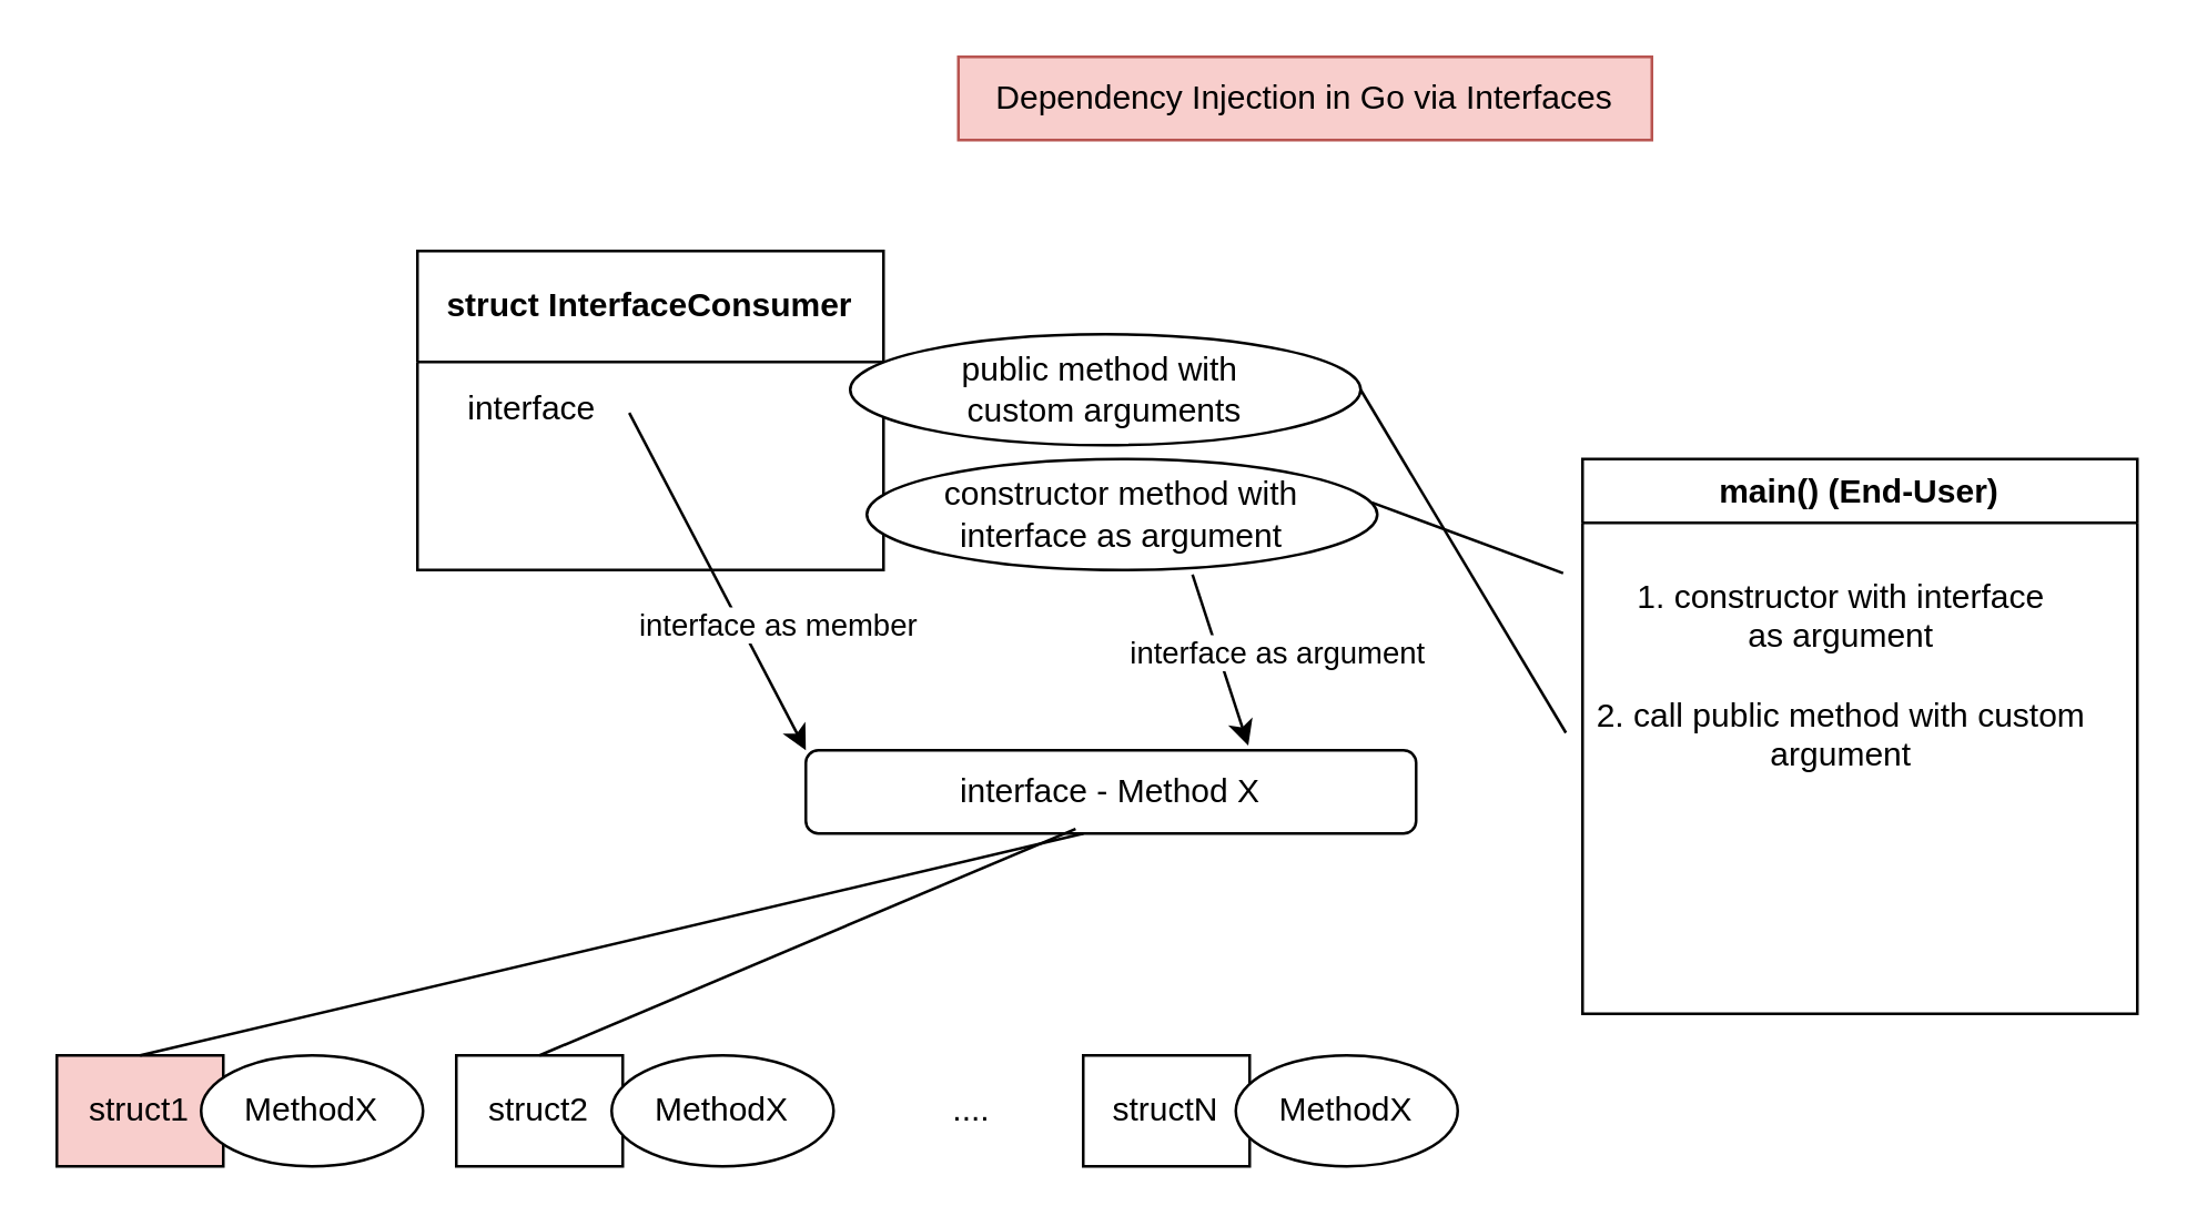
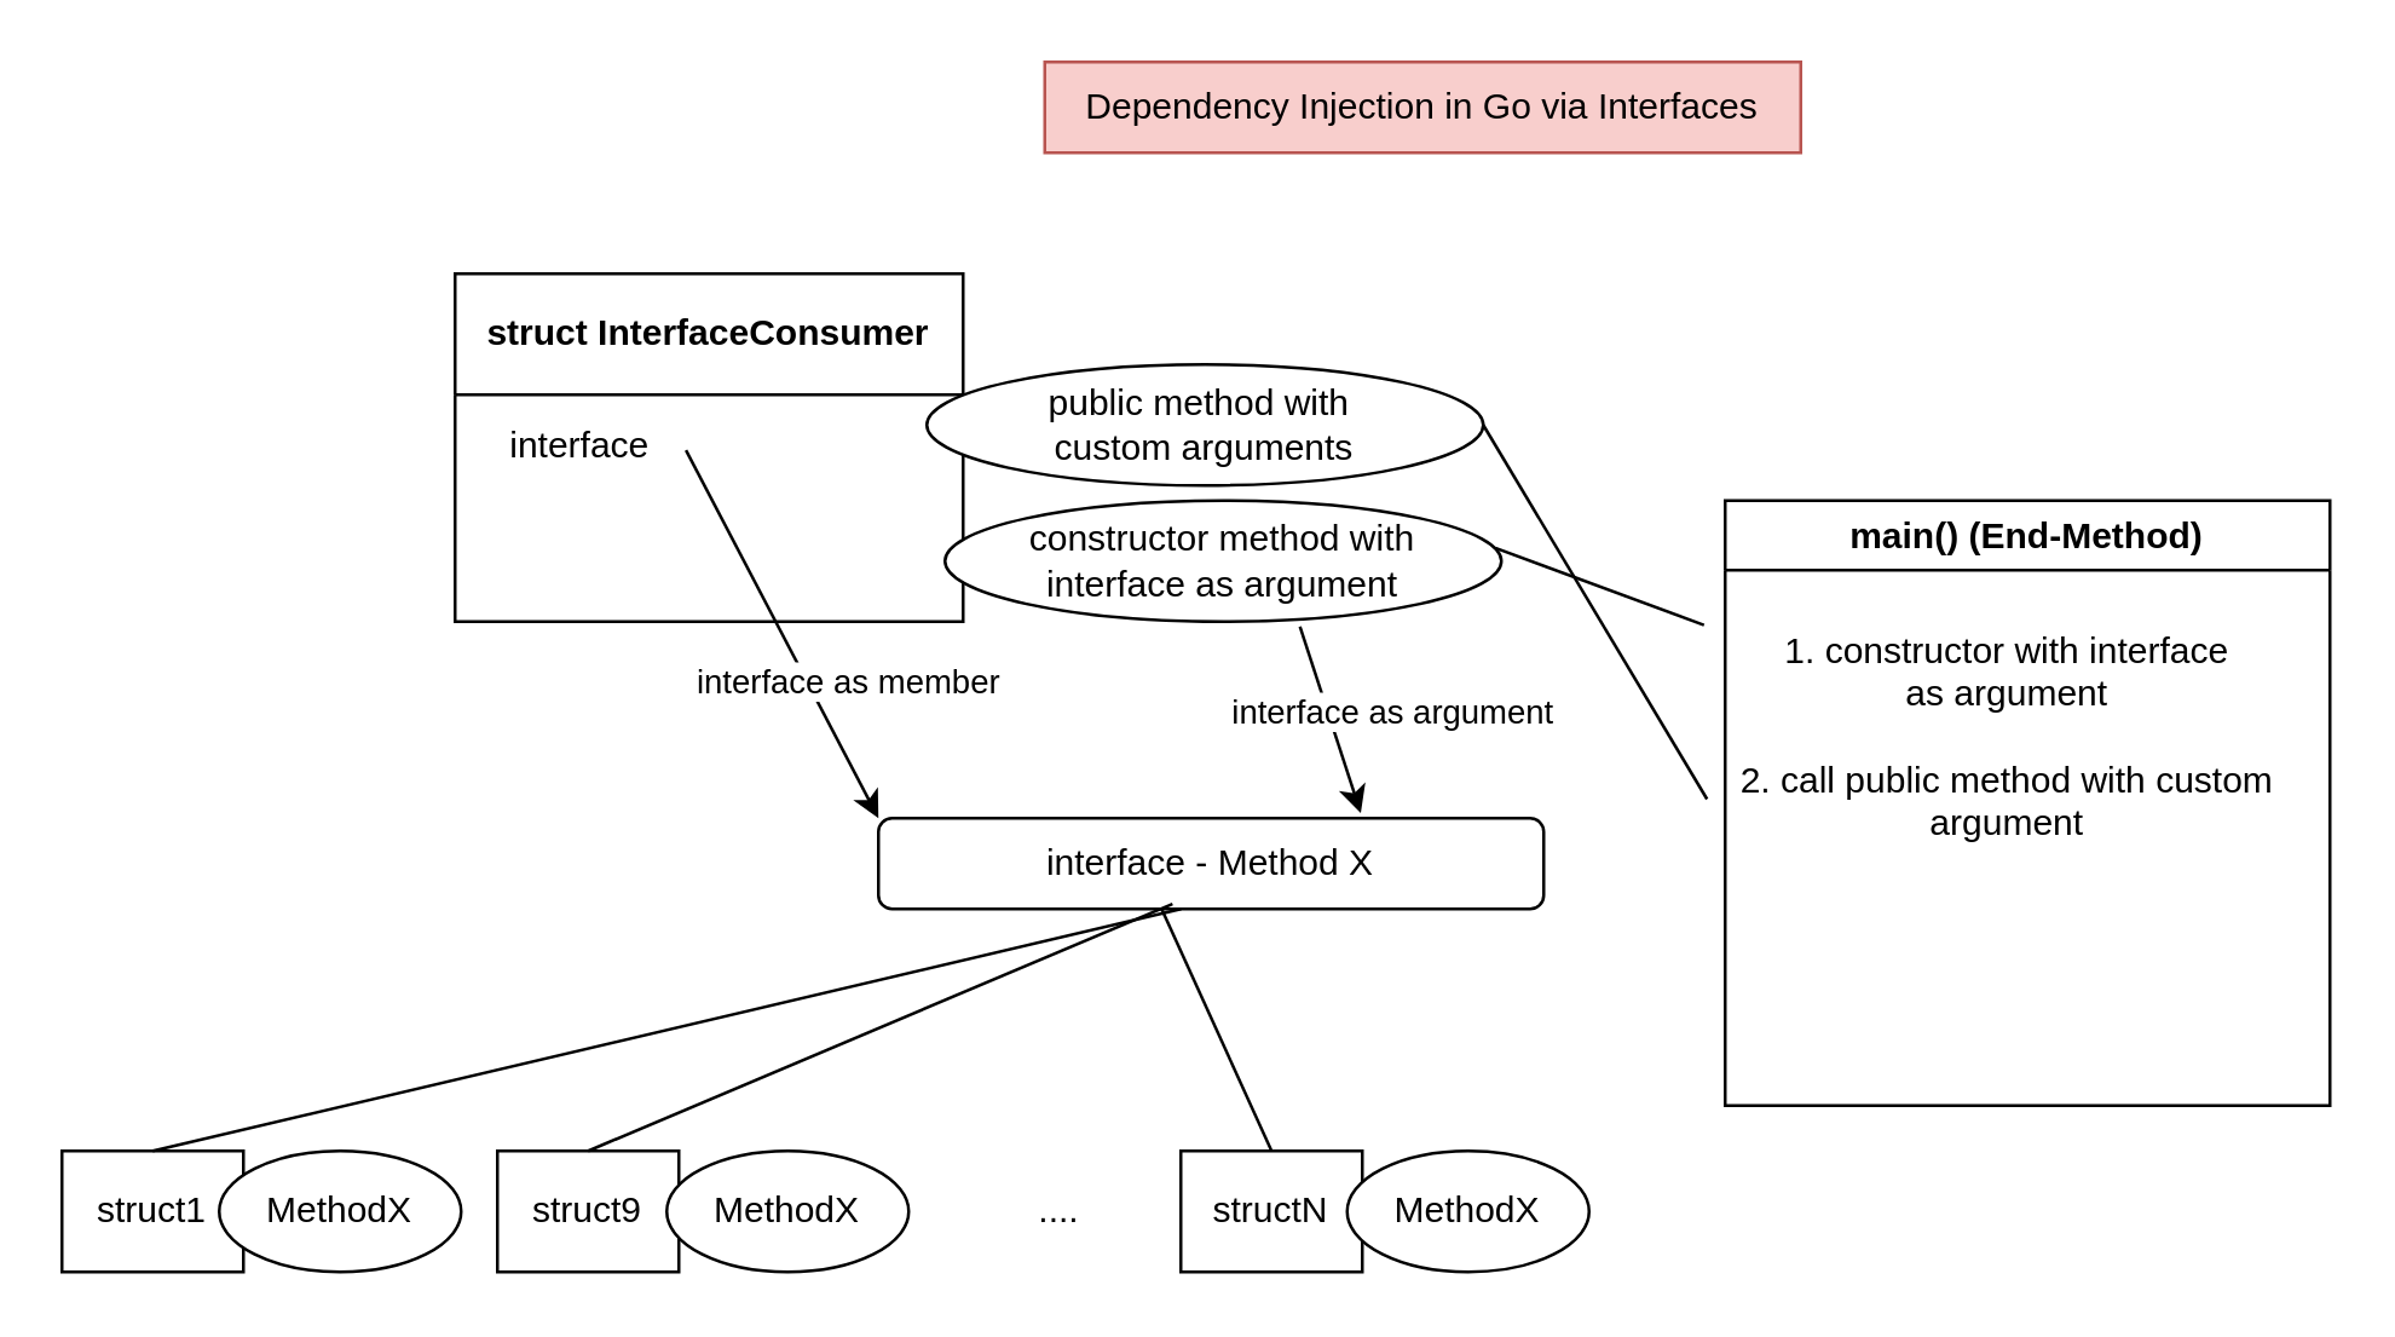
  <mxCell id="0" />
  <mxCell id="1" parent="0" />
  <mxCell id="2" value="Dependency Injection in Go via Interfaces" style="text;html=1;strokeColor=#b85450;fillColor=#f8cecc;align=center;verticalAlign=middle;whiteSpace=wrap;rounded=0;" vertex="1" parent="1"><mxGeometry x="345" y="20" width="250" height="30" as="geometry" /></mxCell>
  <mxCell id="3" value="interface - Method X" style="rounded=1;whiteSpace=wrap;html=1;" vertex="1" parent="1"><mxGeometry x="290" y="270" width="220" height="30" as="geometry" /></mxCell>
- <mxCell id="4" value="struct1" style="rounded=0;whiteSpace=wrap;html=1;fillColor=#f8cecc;" vertex="1" parent="1"><mxGeometry x="20" y="380" width="60" height="40" as="geometry" /></mxCell>
+ <mxCell id="4" value="struct1" style="rounded=0;whiteSpace=wrap;html=1;" vertex="1" parent="1"><mxGeometry x="20" y="380" width="60" height="40" as="geometry" /></mxCell>
  <mxCell id="5" value="MethodX" style="ellipse;whiteSpace=wrap;html=1;" vertex="1" parent="1"><mxGeometry x="72" y="380" width="80" height="40" as="geometry" /></mxCell>
- <mxCell id="6" value="struct2" style="rounded=0;whiteSpace=wrap;html=1;" vertex="1" parent="1"><mxGeometry x="164" y="380" width="60" height="40" as="geometry" /></mxCell>
+ <mxCell id="6" value="struct9" style="rounded=0;whiteSpace=wrap;html=1;" vertex="1" parent="1"><mxGeometry x="164" y="380" width="60" height="40" as="geometry" /></mxCell>
  <mxCell id="7" value="MethodX" style="ellipse;whiteSpace=wrap;html=1;" vertex="1" parent="1"><mxGeometry x="220" y="380" width="80" height="40" as="geometry" /></mxCell>
  <mxCell id="8" value="structN" style="rounded=0;whiteSpace=wrap;html=1;" vertex="1" parent="1"><mxGeometry x="390" y="380" width="60" height="40" as="geometry" /></mxCell>
  <mxCell id="9" value="MethodX" style="ellipse;whiteSpace=wrap;html=1;" vertex="1" parent="1"><mxGeometry x="445" y="380" width="80" height="40" as="geometry" /></mxCell>
  <mxCell id="10" value="" style="endArrow=none;html=1;rounded=0;entryX=0.455;entryY=1;entryDx=0;entryDy=0;entryPerimeter=0;exitX=0.5;exitY=0;exitDx=0;exitDy=0;" edge="1" parent="1" source="4" target="3"><mxGeometry width="50" height="50" relative="1" as="geometry"><mxPoint x="353" y="510" as="sourcePoint" /><mxPoint x="403" y="460" as="targetPoint" /></mxGeometry></mxCell>
  <mxCell id="11" value="" style="endArrow=none;html=1;rounded=0;entryX=0.442;entryY=0.944;entryDx=0;entryDy=0;entryPerimeter=0;exitX=0.5;exitY=0;exitDx=0;exitDy=0;" edge="1" parent="1" source="6" target="3"><mxGeometry width="50" height="50" relative="1" as="geometry"><mxPoint x="193" y="360" as="sourcePoint" /><mxPoint x="373" y="310" as="targetPoint" /></mxGeometry></mxCell>
+ <mxCell id="12" value="" style="endArrow=none;html=1;rounded=0;entryX=0.425;entryY=0.989;entryDx=0;entryDy=0;entryPerimeter=0;exitX=0.5;exitY=0;exitDx=0;exitDy=0;" edge="1" parent="1" source="8" target="3"><mxGeometry width="50" height="50" relative="1" as="geometry"><mxPoint x="337" y="360" as="sourcePoint" /><mxPoint x="372" y="308" as="targetPoint" /></mxGeometry></mxCell>
  <mxCell id="13" value="...." style="text;html=1;strokeColor=none;fillColor=none;align=center;verticalAlign=middle;whiteSpace=wrap;rounded=0;" vertex="1" parent="1"><mxGeometry x="320" y="385" width="60" height="30" as="geometry" /></mxCell>
  <mxCell id="14" value="struct InterfaceConsumer" style="swimlane;whiteSpace=wrap;html=1;startSize=40;" vertex="1" parent="1"><mxGeometry x="150" y="90" width="168" height="115" as="geometry" /></mxCell>
  <mxCell id="15" value="interface" style="text;html=1;align=center;verticalAlign=middle;resizable=0;points=[];autosize=1;strokeColor=none;fillColor=none;" vertex="1" parent="14"><mxGeometry x="6" y="42" width="70" height="30" as="geometry" /></mxCell>
  <mxCell id="16" value="" style="endArrow=classic;html=1;rounded=0;entryX=0;entryY=0;entryDx=0;entryDy=0;exitX=1.005;exitY=0.544;exitDx=0;exitDy=0;exitPerimeter=0;" edge="1" parent="1" source="15" target="3"><mxGeometry width="50" height="50" relative="1" as="geometry"><mxPoint x="193" y="210" as="sourcePoint" /><mxPoint x="273" y="210" as="targetPoint" /></mxGeometry></mxCell>
  <mxCell id="17" value="interface as member" style="edgeLabel;html=1;align=center;verticalAlign=middle;resizable=0;points=[];" vertex="1" connectable="0" parent="16"><mxGeometry x="0.318" y="1" relative="1" as="geometry"><mxPoint x="11" y="-3" as="offset" /></mxGeometry></mxCell>
  <mxCell id="18" value="constructor method with&lt;br&gt;interface as argument" style="ellipse;whiteSpace=wrap;html=1;" vertex="1" parent="1"><mxGeometry x="312" y="165" width="184" height="40" as="geometry" /></mxCell>
  <mxCell id="19" value="" style="endArrow=classic;html=1;rounded=0;entryX=0.725;entryY=-0.056;entryDx=0;entryDy=0;exitX=0.638;exitY=1.042;exitDx=0;exitDy=0;exitPerimeter=0;entryPerimeter=0;" edge="1" parent="1" source="18" target="3"><mxGeometry width="50" height="50" relative="1" as="geometry"><mxPoint x="203" y="220" as="sourcePoint" /><mxPoint x="323" y="280" as="targetPoint" /></mxGeometry></mxCell>
  <mxCell id="20" value="interface as argument" style="edgeLabel;html=1;align=center;verticalAlign=middle;resizable=0;points=[];" vertex="1" connectable="0" parent="19"><mxGeometry x="0.318" y="1" relative="1" as="geometry"><mxPoint x="16" y="-13" as="offset" /></mxGeometry></mxCell>
- <mxCell id="21" value="main() (End-User)" style="swimlane;whiteSpace=wrap;html=1;" vertex="1" parent="1"><mxGeometry x="570" y="165" width="200" height="200" as="geometry" /></mxCell>
+ <mxCell id="21" value="main() (End-Method)" style="swimlane;whiteSpace=wrap;html=1;" vertex="1" parent="1"><mxGeometry x="570" y="165" width="200" height="200" as="geometry" /></mxCell>
  <mxCell id="22" value="1. constructor with interface&lt;br&gt;as argument&lt;br&gt;&lt;br&gt;2. call public method with custom&lt;br&gt;argument" style="text;html=1;align=center;verticalAlign=middle;resizable=0;points=[];autosize=1;strokeColor=none;fillColor=none;" vertex="1" parent="21"><mxGeometry x="-7" y="33" width="200" height="90" as="geometry" /></mxCell>
  <mxCell id="23" value="public method with&amp;nbsp;&lt;br&gt;custom arguments" style="ellipse;whiteSpace=wrap;html=1;" vertex="1" parent="1"><mxGeometry x="306" y="120" width="184" height="40" as="geometry" /></mxCell>
  <mxCell id="24" value="" style="endArrow=none;html=1;rounded=0;entryX=1;entryY=0.5;entryDx=0;entryDy=0;exitX=0.005;exitY=0.73;exitDx=0;exitDy=0;exitPerimeter=0;" edge="1" parent="1" source="22" target="23"><mxGeometry width="50" height="50" relative="1" as="geometry"><mxPoint x="570" y="200" as="sourcePoint" /><mxPoint x="380" y="360" as="targetPoint" /></mxGeometry></mxCell>
  <mxCell id="25" value="" style="endArrow=none;html=1;rounded=0;entryX=0.989;entryY=0.392;entryDx=0;entryDy=0;entryPerimeter=0;" edge="1" parent="1" source="22" target="18"><mxGeometry width="50" height="50" relative="1" as="geometry"><mxPoint x="574" y="274" as="sourcePoint" /><mxPoint x="500" y="150" as="targetPoint" /></mxGeometry></mxCell>
